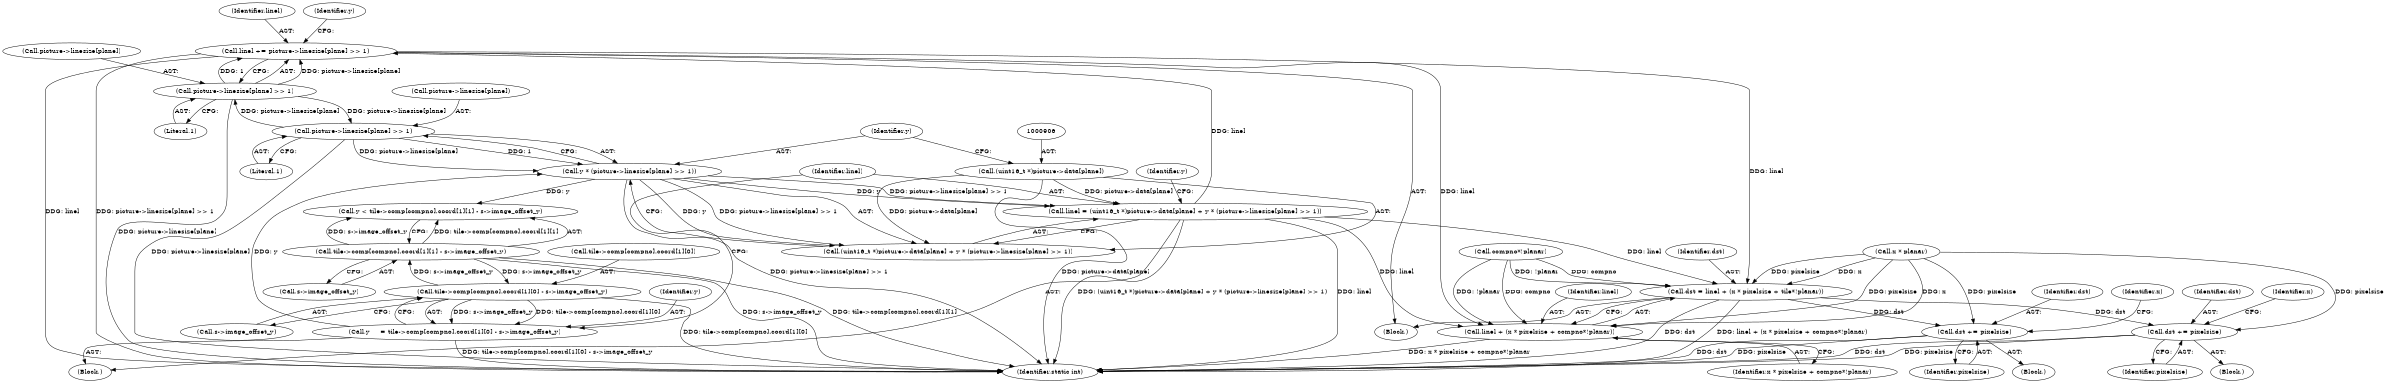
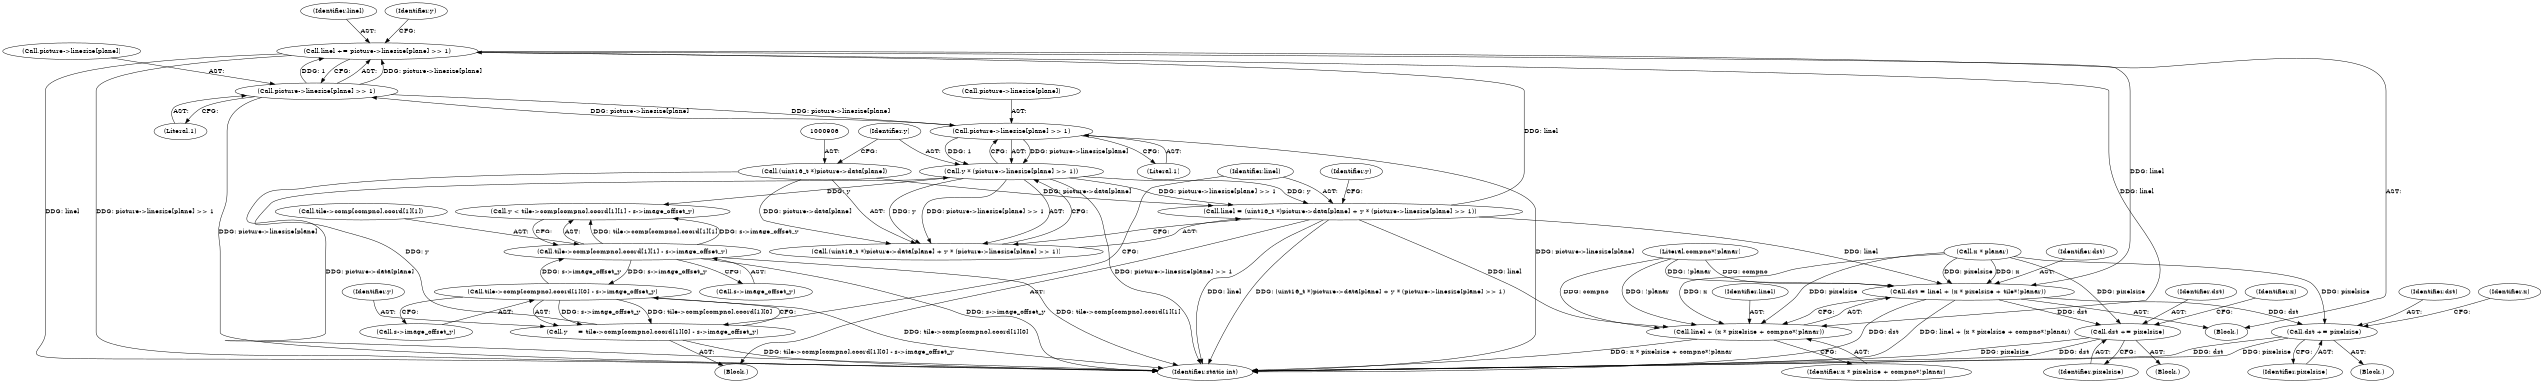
  digraph {
    n1 [label="(Call,linel += picture->linesize[plane] >> 1)"]
    n2 [label="(Call,picture->linesize[plane] >> 1)"]
    n3 [label="(Call,dst = linel + (x * pixelsize + tile*!planar))"]
    n4 [label="(Call,linel + (x * pixelsize + compno*!planar))"]
    n5 [label="(Block,)"]
    n6 [label="(Identifier,static int)"]
    n7 [label="(Call,picture->linesize[plane] >> 1)"]
    n8 [label="(Literal,1)"]
    n9 [label="(Call,dst += pixelsize)"]
    n10 [label="(Call,dst += pixelsize)"]
    n11 [label="(Identifier,x * pixelsize + compno*!planar)"]
    n12 [label="(Call,y * (picture->linesize[plane] >> 1))"]
    n13 [label="(Literal,1)"]
    n14 [label="(Call,linel = (uint16_t *)picture->data[plane] + y * (picture->linesize[plane] >> 1))"]
    n15 [label="(Call,(uint16_t *)picture->data[plane] + y * (picture->linesize[plane] >> 1))"]
    n16 [label="(Call,y < tile->comp[compno].coord[1][1] - s->image_offset_y)"]
    n17 [label="(Block,)"]
    n18 [label="(Call,(uint16_t *)picture->data[plane])"]
    n19 [label="(Call,tile->comp[compno].coord[1][1] - s->image_offset_y)"]
    n20 [label="(Call,y     = tile->comp[compno].coord[1][0] - s->image_offset_y)"]
    n21 [label="(Call,tile->comp[compno].coord[1][0] - s->image_offset_y)"]
    n22 [label="(Call,s->image_offset_y)"]
    n23 [label="(Call,s->image_offset_y)"]
    n24 [label="(Block,)"]
    n25 [label="(Identifier,pixelsize)"]
    n26 [label="(Identifier,pixelsize)"]
    n27 [label="(Block,)"]
    n28 [label="(Call,x * planar)"]
    n29 [label="(Identifier,dst)"]
    n30 [label="(Identifier,dst)"]
    n31 [label="(Call,picture->linesize[plane])"]
    n32 [label="(Identifier,linel)"]
    n33 [label="(Identifier,linel)"]
    n34 [label="(Identifier,dst)"]
-   n35 [label="(Call,compno*!planar)"]
+   n35 [label="(Literal,compno*!planar)"]
    n36 [label="(Call,picture->linesize[plane])"]
    n37 [label="(Identifier,x)"]
    n38 [label="(Identifier,linel)"]
    n39 [label="(Identifier,y)"]
    n40 [label="(Identifier,y)"]
    n41 [label="(Identifier,y)"]
    n42 [label="(Identifier,x)"]
    n43 [label="(Identifier,y)"]
-   n45 [label="(Call,tile->comp[compno].coord[1][0])"]
+   n44 [label="(Call,tile->comp[compno].coord[1][1])"]
    1000906
    n1 -> n2 [label="CFG: "]
    n1 -> n3 [label="DDG: linel"]
    n1 -> n4 [label="DDG: linel"]
    n1 -> n5 [label="AST: "]
    n1 -> n6 [label="DDG: linel"]
    n1 -> n6 [label="DDG: picture->linesize[plane] >> 1"]
    n2 -> n1 [label="AST: "]
    n2 -> n1 [label="DDG: picture->linesize[plane]"]
    n2 -> n1 [label="DDG: 1"]
    n2 -> n6 [label="DDG: picture->linesize[plane]"]
    n2 -> n7 [label="DDG: picture->linesize[plane]"]
    n2 -> n8 [label="CFG: "]
    n3 -> n4 [label="CFG: "]
    n3 -> n5 [label="AST: "]
    n3 -> n6 [label="DDG: linel + (x * pixelsize + compno*!planar)"]
    n3 -> n6 [label="DDG: dst"]
    n3 -> n9 [label="DDG: dst"]
    n3 -> n10 [label="DDG: dst"]
    n4 -> n3 [label="AST: "]
    n4 -> n6 [label="DDG: x * pixelsize + compno*!planar"]
    n4 -> n11 [label="CFG: "]
    n7 -> n2 [label="DDG: picture->linesize[plane]"]
    n7 -> n6 [label="DDG: picture->linesize[plane]"]
    n7 -> n12 [label="AST: "]
    n7 -> n12 [label="DDG: picture->linesize[plane]"]
    n7 -> n12 [label="DDG: 1"]
    n7 -> n13 [label="CFG: "]
    n8 -> n2 [label="AST: "]
    n9 -> n6 [label="DDG: pixelsize"]
    n9 -> n6 [label="DDG: dst"]
    n9 -> n24 [label="AST: "]
    n9 -> n25 [label="CFG: "]
    n10 -> n6 [label="DDG: pixelsize"]
    n10 -> n6 [label="DDG: dst"]
    n10 -> n26 [label="CFG: "]
    n10 -> n27 [label="AST: "]
    n11 -> n4 [label="AST: "]
    n12 -> n6 [label="DDG: picture->linesize[plane] >> 1"]
    n12 -> n7 [label="CFG: "]
    n12 -> n14 [label="DDG: y"]
    n12 -> n14 [label="DDG: picture->linesize[plane] >> 1"]
    n12 -> n15 [label="AST: "]
    n12 -> n15 [label="DDG: y"]
    n12 -> n15 [label="DDG: picture->linesize[plane] >> 1"]
    n12 -> n16 [label="DDG: y"]
    n13 -> n7 [label="AST: "]
    n14 -> n1 [label="DDG: linel"]
    n14 -> n3 [label="DDG: linel"]
    n14 -> n4 [label="DDG: linel"]
    n14 -> n6 [label="DDG: (uint16_t *)picture->data[plane] + y * (picture->linesize[plane] >> 1)"]
    n14 -> n6 [label="DDG: linel"]
    n14 -> n15 [label="CFG: "]
    n14 -> n17 [label="AST: "]
    n15 -> n12 [label="CFG: "]
    n15 -> n14 [label="AST: "]
    n16 -> n19 [label="CFG: "]
    n18 -> n6 [label="DDG: picture->data[plane]"]
    n18 -> n14 [label="DDG: picture->data[plane]"]
    n18 -> n15 [label="AST: "]
    n18 -> n15 [label="DDG: picture->data[plane]"]
    n19 -> n6 [label="DDG: s->image_offset_y"]
    n19 -> n6 [label="DDG: tile->comp[compno].coord[1][1]"]
    n19 -> n16 [label="AST: "]
    n19 -> n16 [label="DDG: tile->comp[compno].coord[1][1]"]
    n19 -> n16 [label="DDG: s->image_offset_y"]
    n19 -> n21 [label="DDG: s->image_offset_y"]
    n19 -> n23 [label="CFG: "]
    n20 -> n6 [label="DDG: tile->comp[compno].coord[1][0] - s->image_offset_y"]
    n20 -> n12 [label="DDG: y"]
    n20 -> n17 [label="AST: "]
    n20 -> n21 [label="CFG: "]
    n21 -> n6 [label="DDG: tile->comp[compno].coord[1][0]"]
    n21 -> n19 [label="DDG: s->image_offset_y"]
    n21 -> n20 [label="AST: "]
    n21 -> n20 [label="DDG: tile->comp[compno].coord[1][0]"]
    n21 -> n20 [label="DDG: s->image_offset_y"]
    n21 -> n22 [label="CFG: "]
    n22 -> n21 [label="AST: "]
    n23 -> n19 [label="AST: "]
    n25 -> n9 [label="AST: "]
    n26 -> n10 [label="AST: "]
    n28 -> n3 [label="DDG: x"]
    n28 -> n3 [label="DDG: pixelsize"]
    n28 -> n4 [label="DDG: x"]
    n28 -> n4 [label="DDG: pixelsize"]
    n28 -> n9 [label="DDG: pixelsize"]
    n28 -> n10 [label="DDG: pixelsize"]
    n29 -> n9 [label="AST: "]
    n30 -> n3 [label="AST: "]
    n31 -> n2 [label="AST: "]
    n32 -> n1 [label="AST: "]
    n33 -> n4 [label="AST: "]
    n34 -> n10 [label="AST: "]
    n35 -> n3 [label="DDG: compno"]
    n35 -> n3 [label="DDG: !planar"]
    n35 -> n4 [label="DDG: compno"]
    n35 -> n4 [label="DDG: !planar"]
    n36 -> n7 [label="AST: "]
    n37 -> n10 [label="CFG: "]
    n38 -> n14 [label="AST: "]
    n38 -> n20 [label="CFG: "]
    n39 -> n1 [label="CFG: "]
    n40 -> n20 [label="AST: "]
    n41 -> n12 [label="AST: "]
    n41 -> n18 [label="CFG: "]
    n42 -> n9 [label="CFG: "]
    n43 -> n14 [label="CFG: "]
-   n45 -> n21 [label="AST: "]
+   n44 -> n19 [label="AST: "]
    1000906 -> n18 [label="AST: "]
  }
